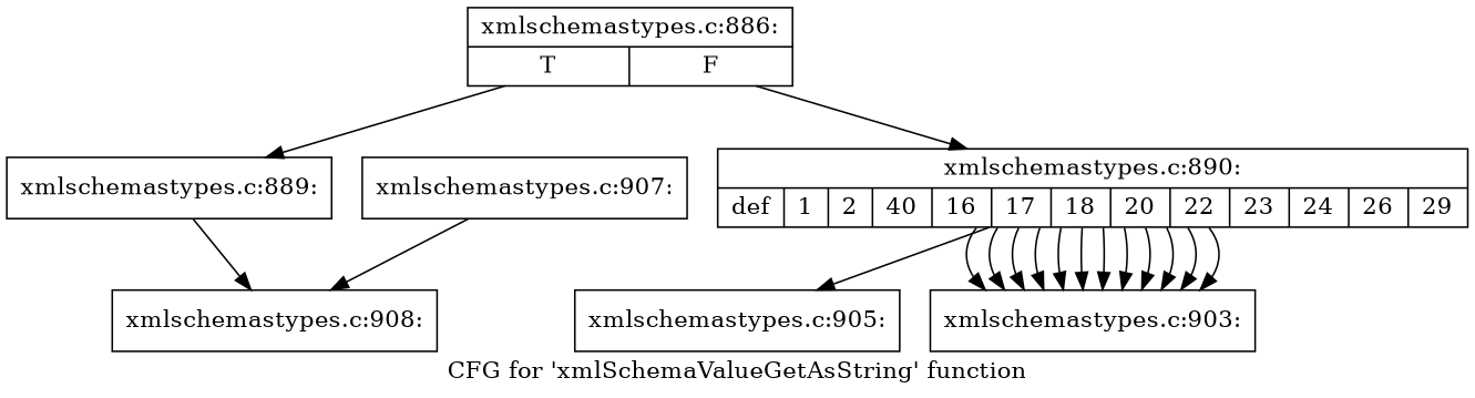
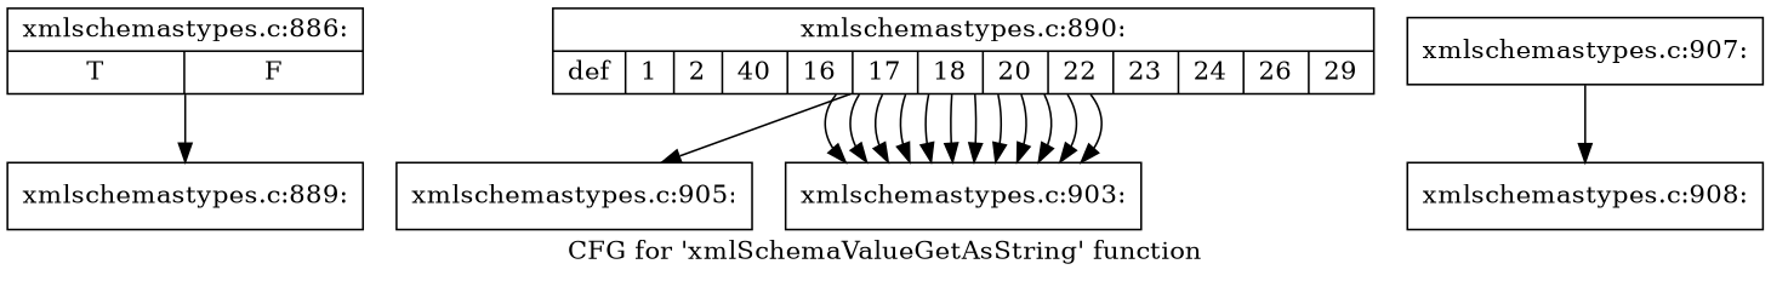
  digraph {
    label="CFG for 'xmlSchemaValueGetAsString' function"
    node [shape=record]
    n1 [label="{xmlschemastypes.c:886:|{<s0>T|<s1>F}}"]
    n2 [label="{xmlschemastypes.c:889:}"]
    n3 [label="{xmlschemastypes.c:890:|{<s0>def|<s1>1|<s2>2|<s3>40|<s4>16|<s5>17|<s6>18|<s7>20|<s8>22|<s9>23|<s10>24|<s11>26|<s12>29}}"]
    n4 [label="{xmlschemastypes.c:908:}"]
    n5 [label="{xmlschemastypes.c:905:}"]
    n6 [label="{xmlschemastypes.c:903:}"]
    n7 [label="{xmlschemastypes.c:907:}"]
    n1 -> n2
-   n1 -> n3
-   n2 -> n4
    n3 -> n5
    n3 -> n6
    n3 -> n6
    n3 -> n6
    n3 -> n6
    n3 -> n6
    n3 -> n6
    n3 -> n6
    n3 -> n6
    n3 -> n6
    n3 -> n6
    n3 -> n6
    n3 -> n6
    n7 -> n4
  }
